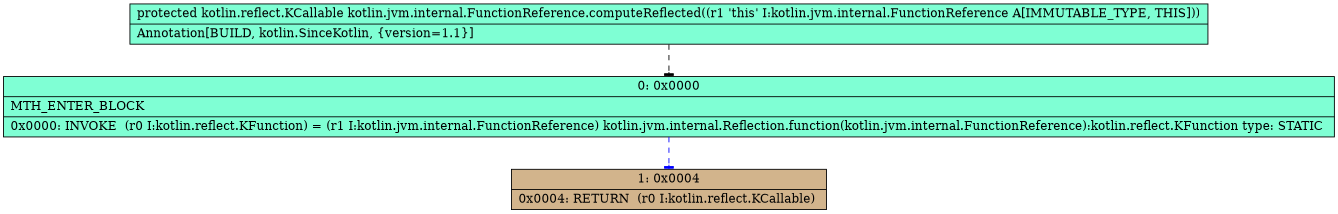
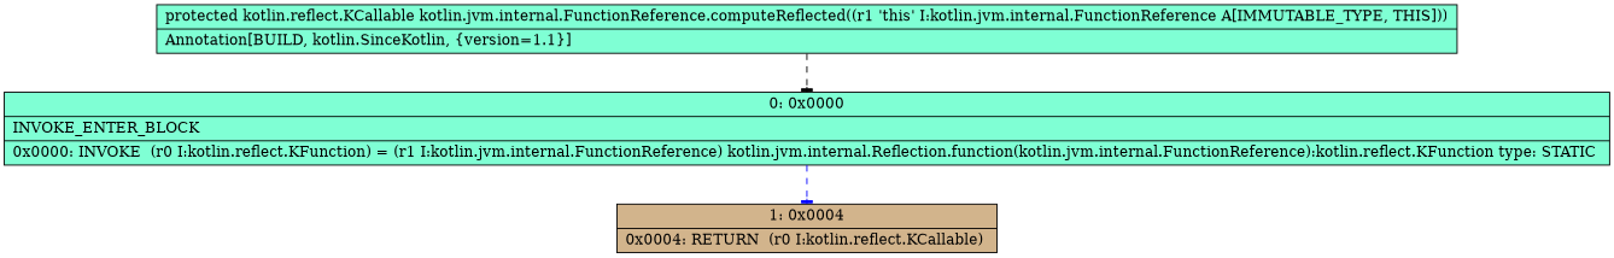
  digraph {
    node [shape=record style=filled fillcolor=aquamarine]
    edge [style=dashed arrowhead=tee]
-   n1 [label="{0\:\ 0x0000|MTH_ENTER_BLOCK\l|0x0000: INVOKE  (r0 I:kotlin.reflect.KFunction) = (r1 I:kotlin.jvm.internal.FunctionReference) kotlin.jvm.internal.Reflection.function(kotlin.jvm.internal.FunctionReference):kotlin.reflect.KFunction type: STATIC \l}"]
+   n1 [label="{0\:\ 0x0000|INVOKE_ENTER_BLOCK\l|0x0000: INVOKE  (r0 I:kotlin.reflect.KFunction) = (r1 I:kotlin.jvm.internal.FunctionReference) kotlin.jvm.internal.Reflection.function(kotlin.jvm.internal.FunctionReference):kotlin.reflect.KFunction type: STATIC \l}"]
    n2 [label="{1\:\ 0x0004|0x0004: RETURN  (r0 I:kotlin.reflect.KCallable) \l}" fillcolor=tan]
    n3 [label="{protected kotlin.reflect.KCallable kotlin.jvm.internal.FunctionReference.computeReflected((r1 'this' I:kotlin.jvm.internal.FunctionReference A[IMMUTABLE_TYPE, THIS]))  | Annotation[BUILD, kotlin.SinceKotlin, \{version=1.1\}]\l}"]
    n1 -> n2 [color=blue]
    n3 -> n1 [color=black]
  }
